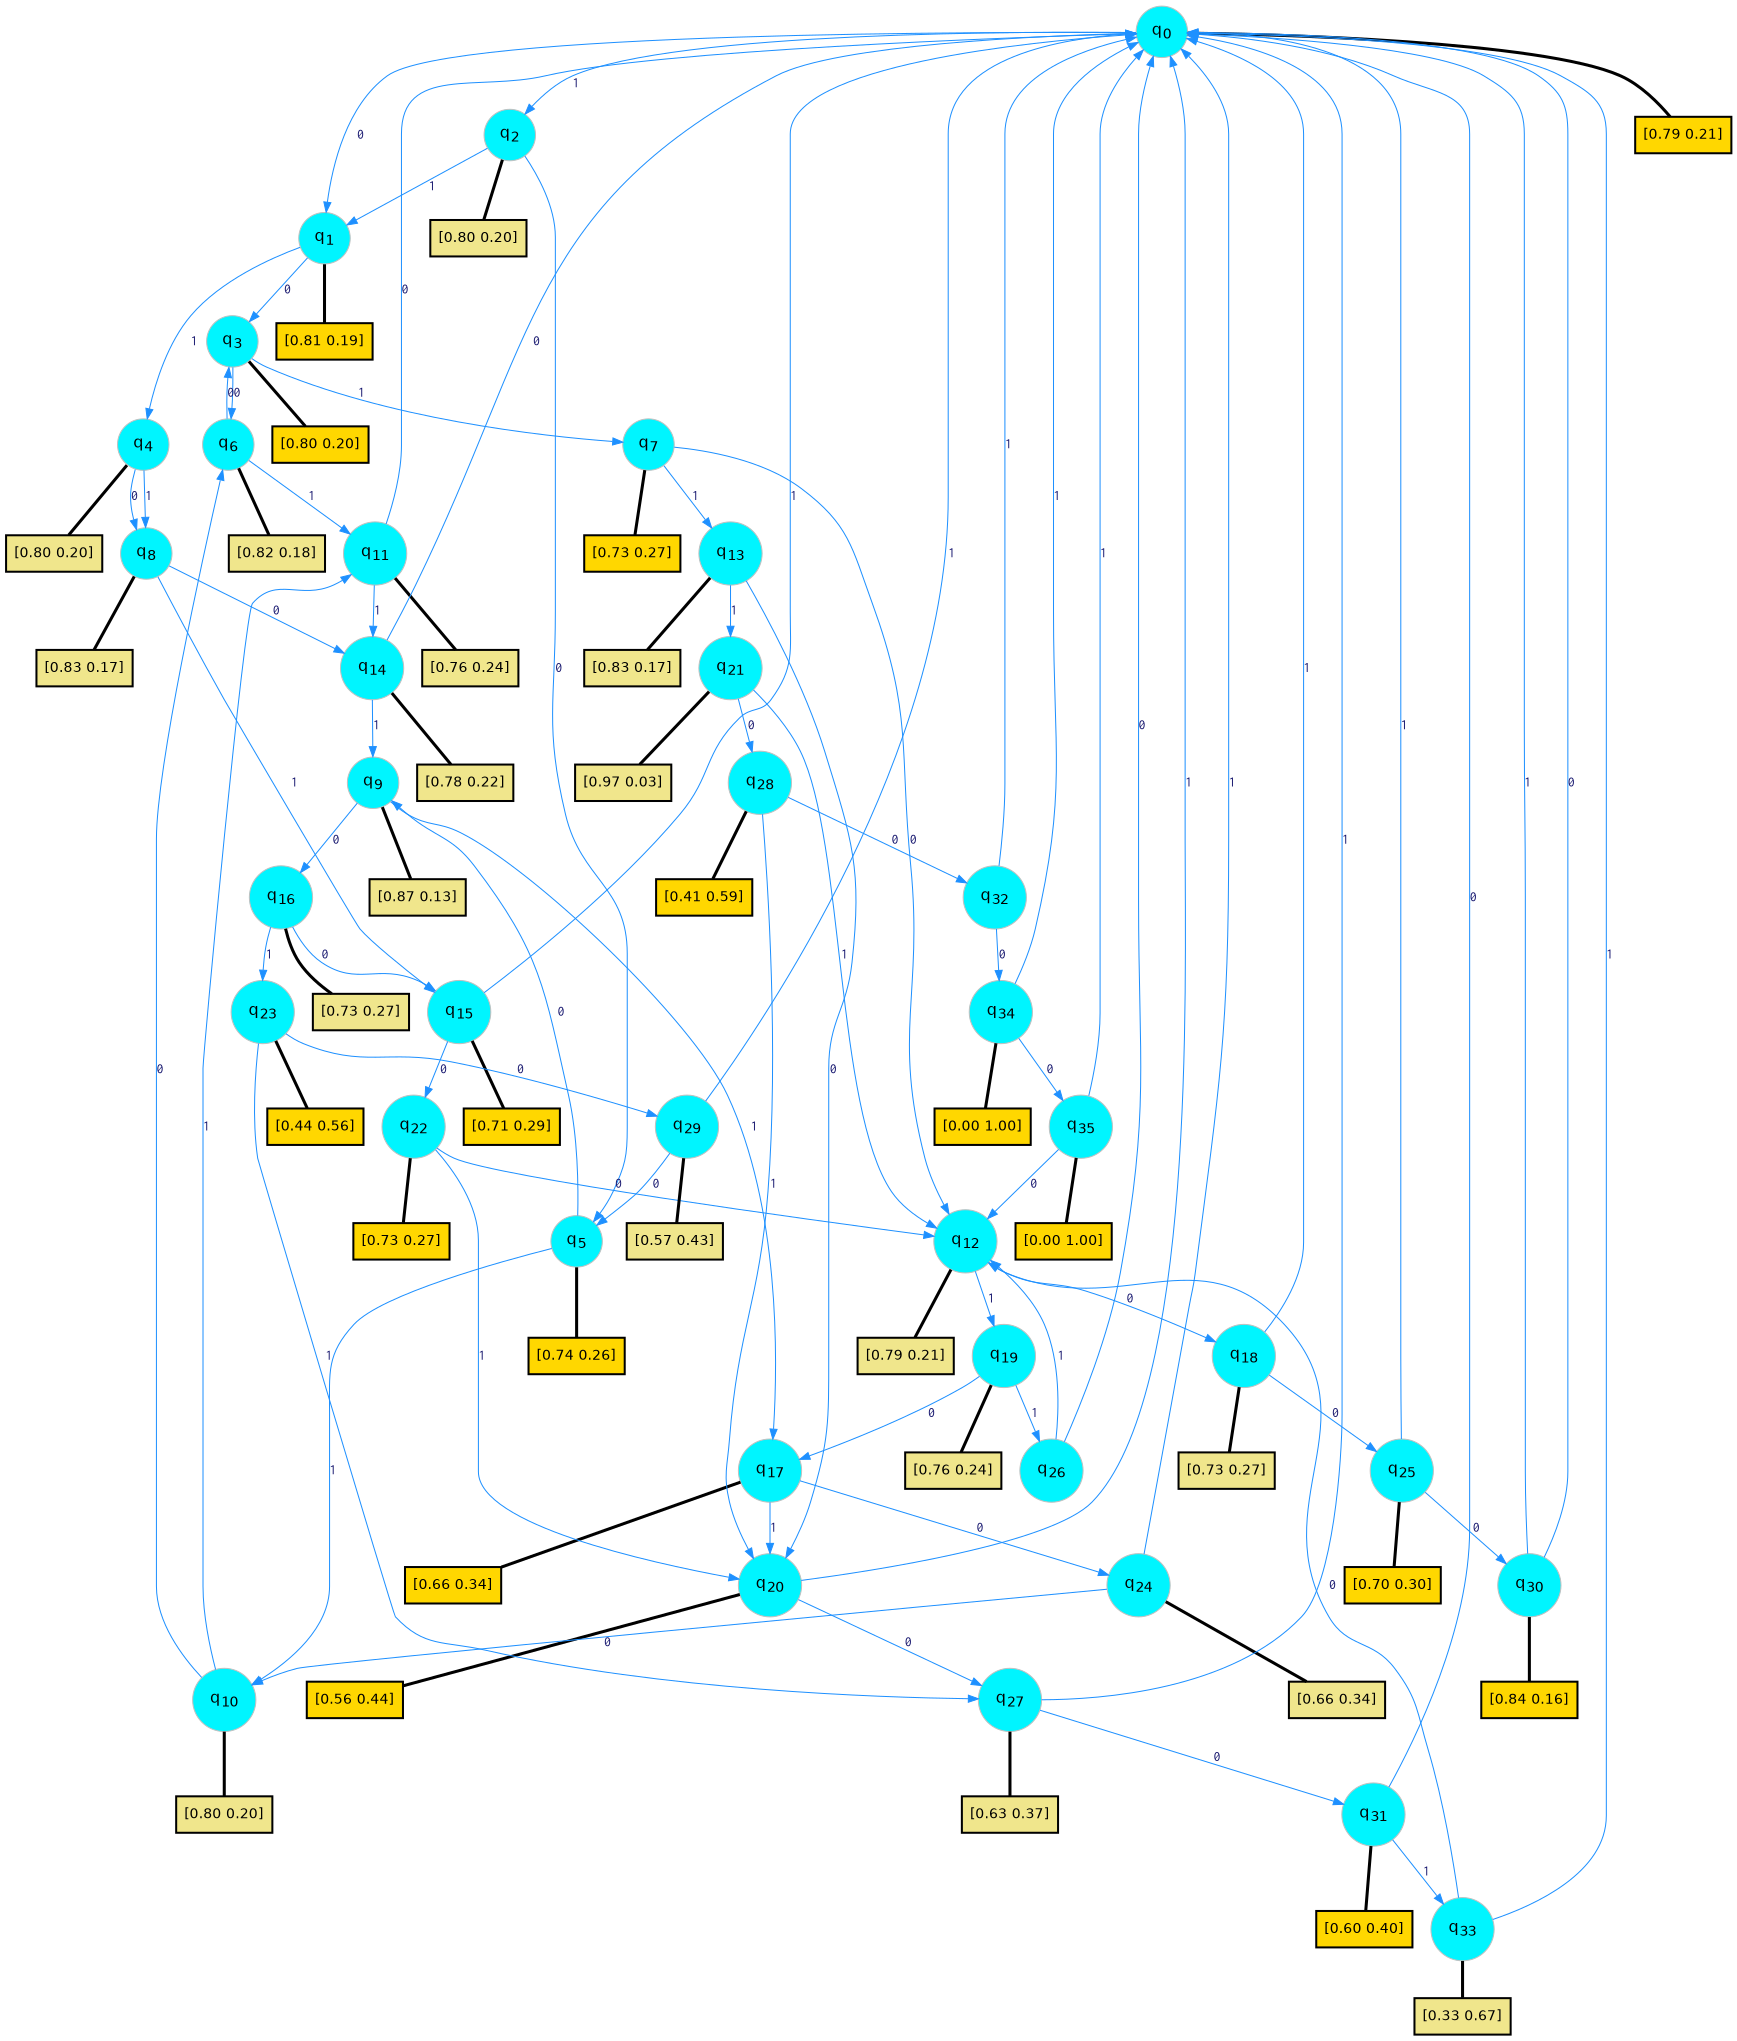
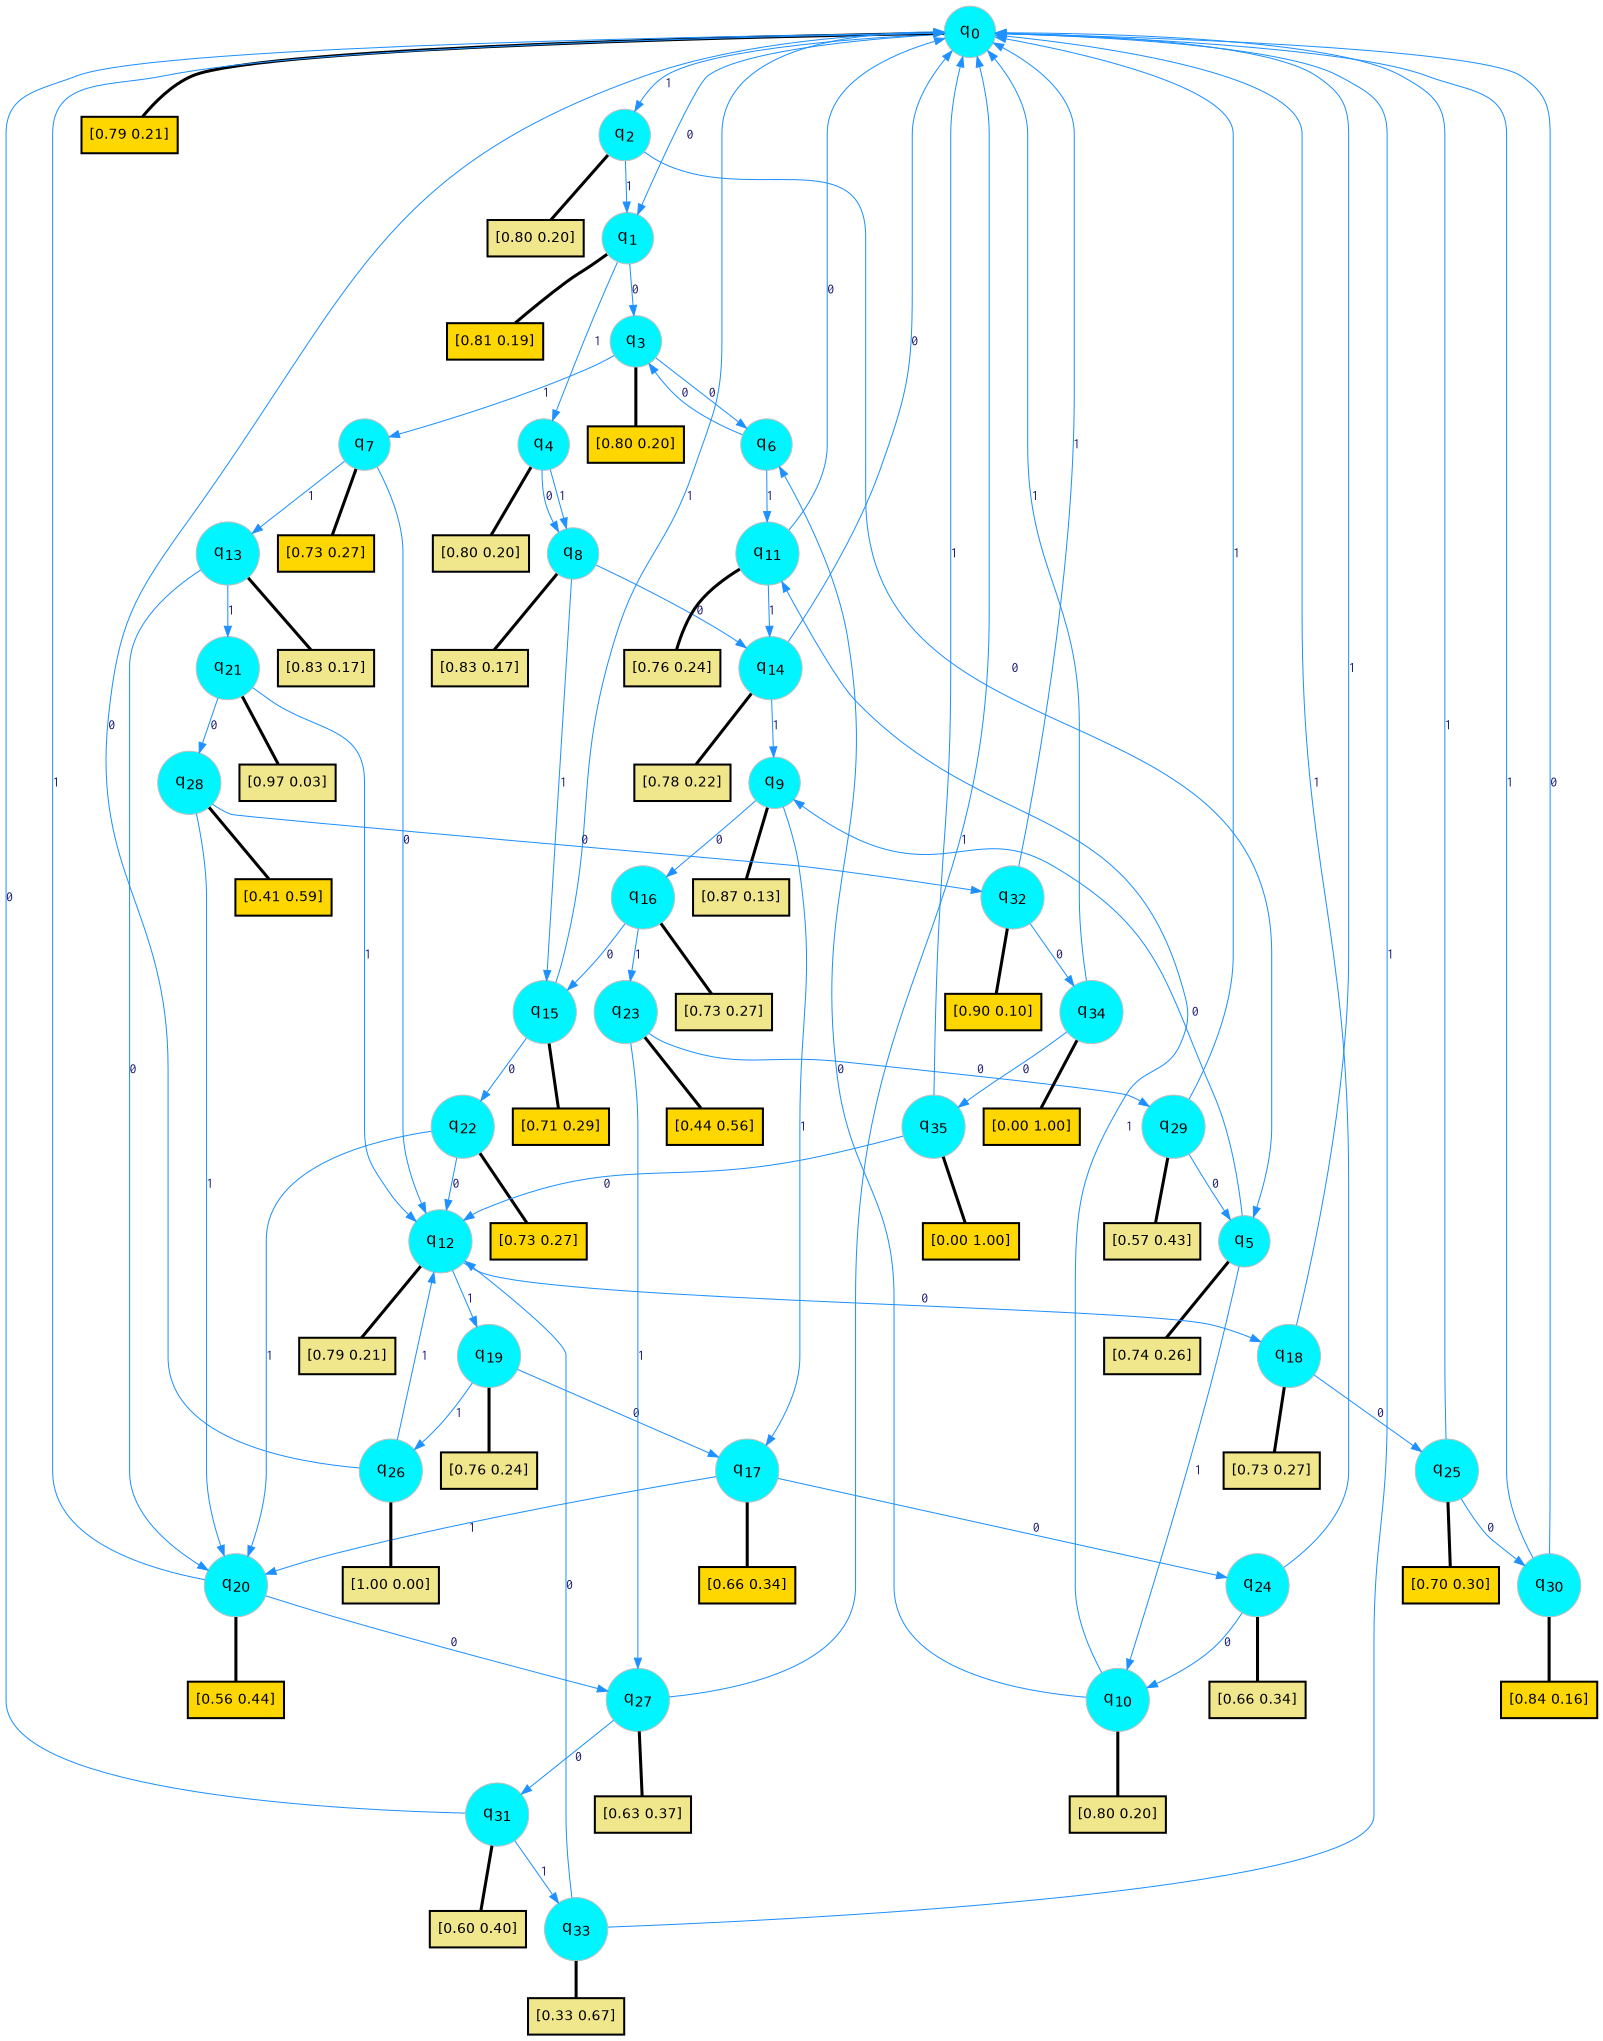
  digraph {
    rankdir=TD
    node [color=gray fillcolor=turquoise1 fontcolor=black fontname=Helvetica fontsize=16 fontweight=bold shape=circle style=filled]
    edge [arrowsize=1 color=dodgerblue1 fontcolor=midnightblue fontname=courier fontweight=bold penwidth=1 style=solid weight=20]
    n1 [label=<q<SUB>0</SUB>>]
    n2 [label=<q<SUB>1</SUB>>]
    n3 [label=<q<SUB>2</SUB>>]
    n4 [color=black fillcolor=gold fontsize=14 label="[0.79 0.21]" penwidth=2 shape=box]
    n5 [label=<q<SUB>3</SUB>>]
    n6 [label=<q<SUB>4</SUB>>]
    n7 [color=black fillcolor=gold fontsize=14 label="[0.81 0.19]" penwidth=2 shape=box]
    n8 [label=<q<SUB>5</SUB>>]
    n9 [color=black fillcolor=khaki fontsize=14 label="[0.80 0.20]" penwidth=2 shape=box]
    n10 [label=<q<SUB>6</SUB>>]
    n11 [label=<q<SUB>7</SUB>>]
    n12 [color=black fillcolor=gold fontsize=14 label="[0.80 0.20]" penwidth=2 shape=box]
    n13 [label=<q<SUB>8</SUB>>]
    n14 [color=black fillcolor=khaki fontsize=14 label="[0.80 0.20]" penwidth=2 shape=box]
    n15 [label=<q<SUB>9</SUB>>]
    n16 [label=<q<SUB>10</SUB>>]
-   n17 [color=black fillcolor=gold fontsize=14 label="[0.74 0.26]" penwidth=2 shape=box]
+   n17 [color=black fillcolor=khaki fontsize=14 label="[0.74 0.26]" penwidth=2 shape=box]
    n18 [label=<q<SUB>11</SUB>>]
-   n19 [color=black fillcolor=khaki fontsize=14 label="[0.82 0.18]" penwidth=2 shape=box]
    n20 [label=<q<SUB>12</SUB>>]
    n21 [label=<q<SUB>13</SUB>>]
    n22 [color=black fillcolor=gold fontsize=14 label="[0.73 0.27]" penwidth=2 shape=box]
    n23 [label=<q<SUB>14</SUB>>]
    n24 [label=<q<SUB>15</SUB>>]
    n25 [color=black fillcolor=khaki fontsize=14 label="[0.83 0.17]" penwidth=2 shape=box]
    n26 [label=<q<SUB>16</SUB>>]
    n27 [label=<q<SUB>17</SUB>>]
    n28 [color=black fillcolor=khaki fontsize=14 label="[0.87 0.13]" penwidth=2 shape=box]
    n29 [color=black fillcolor=khaki fontsize=14 label="[0.80 0.20]" penwidth=2 shape=box]
    n30 [color=black fillcolor=khaki fontsize=14 label="[0.76 0.24]" penwidth=2 shape=box]
    n31 [label=<q<SUB>18</SUB>>]
    n32 [label=<q<SUB>19</SUB>>]
    n33 [color=black fillcolor=khaki fontsize=14 label="[0.79 0.21]" penwidth=2 shape=box]
    n34 [label=<q<SUB>20</SUB>>]
    n35 [label=<q<SUB>21</SUB>>]
    n36 [color=black fillcolor=khaki fontsize=14 label="[0.83 0.17]" penwidth=2 shape=box]
    n37 [color=black fillcolor=khaki fontsize=14 label="[0.78 0.22]" penwidth=2 shape=box]
    n38 [label=<q<SUB>22</SUB>>]
    n39 [color=black fillcolor=gold fontsize=14 label="[0.71 0.29]" penwidth=2 shape=box]
    n40 [label=<q<SUB>23</SUB>>]
    n41 [color=black fillcolor=khaki fontsize=14 label="[0.73 0.27]" penwidth=2 shape=box]
    n42 [label=<q<SUB>24</SUB>>]
    n43 [color=black fillcolor=gold fontsize=14 label="[0.66 0.34]" penwidth=2 shape=box]
    n44 [label=<q<SUB>25</SUB>>]
    n45 [color=black fillcolor=khaki fontsize=14 label="[0.73 0.27]" penwidth=2 shape=box]
    n46 [label=<q<SUB>26</SUB>>]
    n47 [color=black fillcolor=khaki fontsize=14 label="[0.76 0.24]" penwidth=2 shape=box]
    n48 [label=<q<SUB>27</SUB>>]
    n49 [color=black fillcolor=gold fontsize=14 label="[0.56 0.44]" penwidth=2 shape=box]
    n50 [label=<q<SUB>28</SUB>>]
    n51 [color=black fillcolor=khaki fontsize=14 label="[0.97 0.03]" penwidth=2 shape=box]
    n52 [color=black fillcolor=gold fontsize=14 label="[0.73 0.27]" penwidth=2 shape=box]
    n53 [label=<q<SUB>29</SUB>>]
    n54 [color=black fillcolor=gold fontsize=14 label="[0.44 0.56]" penwidth=2 shape=box]
    n55 [color=black fillcolor=khaki fontsize=14 label="[0.66 0.34]" penwidth=2 shape=box]
    n56 [label=<q<SUB>30</SUB>>]
    n57 [color=black fillcolor=gold fontsize=14 label="[0.70 0.30]" penwidth=2 shape=box]
+   n58 [color=black fillcolor=khaki fontsize=14 label="[1.00 0.00]" penwidth=2 shape=box]
    n59 [label=<q<SUB>31</SUB>>]
    n60 [color=black fillcolor=khaki fontsize=14 label="[0.63 0.37]" penwidth=2 shape=box]
    n61 [label=<q<SUB>32</SUB>>]
    n62 [color=black fillcolor=gold fontsize=14 label="[0.41 0.59]" penwidth=2 shape=box]
    n63 [color=black fillcolor=khaki fontsize=14 label="[0.57 0.43]" penwidth=2 shape=box]
    n64 [color=black fillcolor=gold fontsize=14 label="[0.84 0.16]" penwidth=2 shape=box]
    n65 [label=<q<SUB>33</SUB>>]
-   n66 [color=black fillcolor=gold fontsize=14 label="[0.60 0.40]" penwidth=2 shape=box]
+   n66 [color=black fillcolor=khaki fontsize=14 label="[0.60 0.40]" penwidth=2 shape=box]
    n67 [label=<q<SUB>34</SUB>>]
+   n68 [color=black fillcolor=gold fontsize=14 label="[0.90 0.10]" penwidth=2 shape=box]
    n69 [color=black fillcolor=khaki fontsize=14 label="[0.33 0.67]" penwidth=2 shape=box]
    n70 [label=<q<SUB>35</SUB>>]
    n71 [color=black fillcolor=gold fontsize=14 label="[0.00 1.00]" penwidth=2 shape=box]
    n72 [color=black fillcolor=gold fontsize=14 label="[0.00 1.00]" penwidth=2 shape=box]
    n1 -> n2 [label=0]
    n1 -> n3 [label=1]
    n1 -> n4 [arrowhead=none color=black penwidth=3]
    n2 -> n5 [label=0]
    n2 -> n6 [label=1]
    n2 -> n7 [arrowhead=none color=black penwidth=3]
    n3 -> n2 [label=1]
    n3 -> n8 [label=0]
    n3 -> n9 [arrowhead=none color=black penwidth=3]
    n5 -> n10 [label=0]
    n5 -> n11 [label=1]
    n5 -> n12 [arrowhead=none color=black penwidth=3]
    n6 -> n13 [label=0]
    n6 -> n13 [label=1]
    n6 -> n14 [arrowhead=none color=black penwidth=3]
    n8 -> n15 [label=0]
    n8 -> n16 [label=1]
    n8 -> n17 [arrowhead=none color=black penwidth=3]
    n10 -> n5 [label=0]
    n10 -> n18 [label=1]
-   n10 -> n19 [arrowhead=none color=black penwidth=3]
    n11 -> n20 [label=0]
    n11 -> n21 [label=1]
    n11 -> n22 [arrowhead=none color=black penwidth=3]
    n13 -> n23 [label=0]
    n13 -> n24 [label=1]
    n13 -> n25 [arrowhead=none color=black penwidth=3]
    n15 -> n26 [label=0]
    n15 -> n27 [label=1]
    n15 -> n28 [arrowhead=none color=black penwidth=3]
    n16 -> n10 [label=0]
    n16 -> n18 [label=1]
    n16 -> n29 [arrowhead=none color=black penwidth=3]
    n18 -> n1 [label=0]
    n18 -> n23 [label=1]
    n18 -> n30 [arrowhead=none color=black penwidth=3]
    n20 -> n31 [label=0]
    n20 -> n32 [label=1]
    n20 -> n33 [arrowhead=none color=black penwidth=3]
    n21 -> n34 [label=0]
    n21 -> n35 [label=1]
    n21 -> n36 [arrowhead=none color=black penwidth=3]
    n23 -> n1 [label=0]
    n23 -> n15 [label=1]
    n23 -> n37 [arrowhead=none color=black penwidth=3]
    n24 -> n1 [label=1]
    n24 -> n38 [label=0]
    n24 -> n39 [arrowhead=none color=black penwidth=3]
    n26 -> n24 [label=0]
    n26 -> n40 [label=1]
    n26 -> n41 [arrowhead=none color=black penwidth=3]
    n27 -> n34 [label=1]
    n27 -> n42 [label=0]
    n27 -> n43 [arrowhead=none color=black penwidth=3]
    n31 -> n1 [label=1]
    n31 -> n44 [label=0]
    n31 -> n45 [arrowhead=none color=black penwidth=3]
    n32 -> n27 [label=0]
    n32 -> n46 [label=1]
    n32 -> n47 [arrowhead=none color=black penwidth=3]
    n34 -> n1 [label=1]
    n34 -> n48 [label=0]
    n34 -> n49 [arrowhead=none color=black penwidth=3]
    n35 -> n20 [label=1]
    n35 -> n50 [label=0]
    n35 -> n51 [arrowhead=none color=black penwidth=3]
    n38 -> n20 [label=0]
    n38 -> n34 [label=1]
    n38 -> n52 [arrowhead=none color=black penwidth=3]
    n40 -> n48 [label=1]
    n40 -> n53 [label=0]
    n40 -> n54 [arrowhead=none color=black penwidth=3]
    n42 -> n1 [label=1]
    n42 -> n16 [label=0]
    n42 -> n55 [arrowhead=none color=black penwidth=3]
    n44 -> n1 [label=1]
    n44 -> n56 [label=0]
    n44 -> n57 [arrowhead=none color=black penwidth=3]
    n46 -> n1 [label=0]
    n46 -> n20 [label=1]
+   n46 -> n58 [arrowhead=none color=black penwidth=3]
    n48 -> n1 [label=1]
    n48 -> n59 [label=0]
    n48 -> n60 [arrowhead=none color=black penwidth=3]
    n50 -> n34 [label=1]
    n50 -> n61 [label=0]
    n50 -> n62 [arrowhead=none color=black penwidth=3]
    n53 -> n1 [label=1]
    n53 -> n8 [label=0]
    n53 -> n63 [arrowhead=none color=black penwidth=3]
    n56 -> n1 [label=0]
    n56 -> n1 [label=1]
    n56 -> n64 [arrowhead=none color=black penwidth=3]
    n59 -> n1 [label=0]
    n59 -> n65 [label=1]
    n59 -> n66 [arrowhead=none color=black penwidth=3]
    n61 -> n1 [label=1]
    n61 -> n67 [label=0]
+   n61 -> n68 [arrowhead=none color=black penwidth=3]
    n65 -> n1 [label=1]
    n65 -> n20 [label=0]
    n65 -> n69 [arrowhead=none color=black penwidth=3]
    n67 -> n1 [label=1]
    n67 -> n70 [label=0]
    n67 -> n71 [arrowhead=none color=black penwidth=3]
    n70 -> n1 [label=1]
    n70 -> n20 [label=0]
    n70 -> n72 [arrowhead=none color=black penwidth=3]
  }
